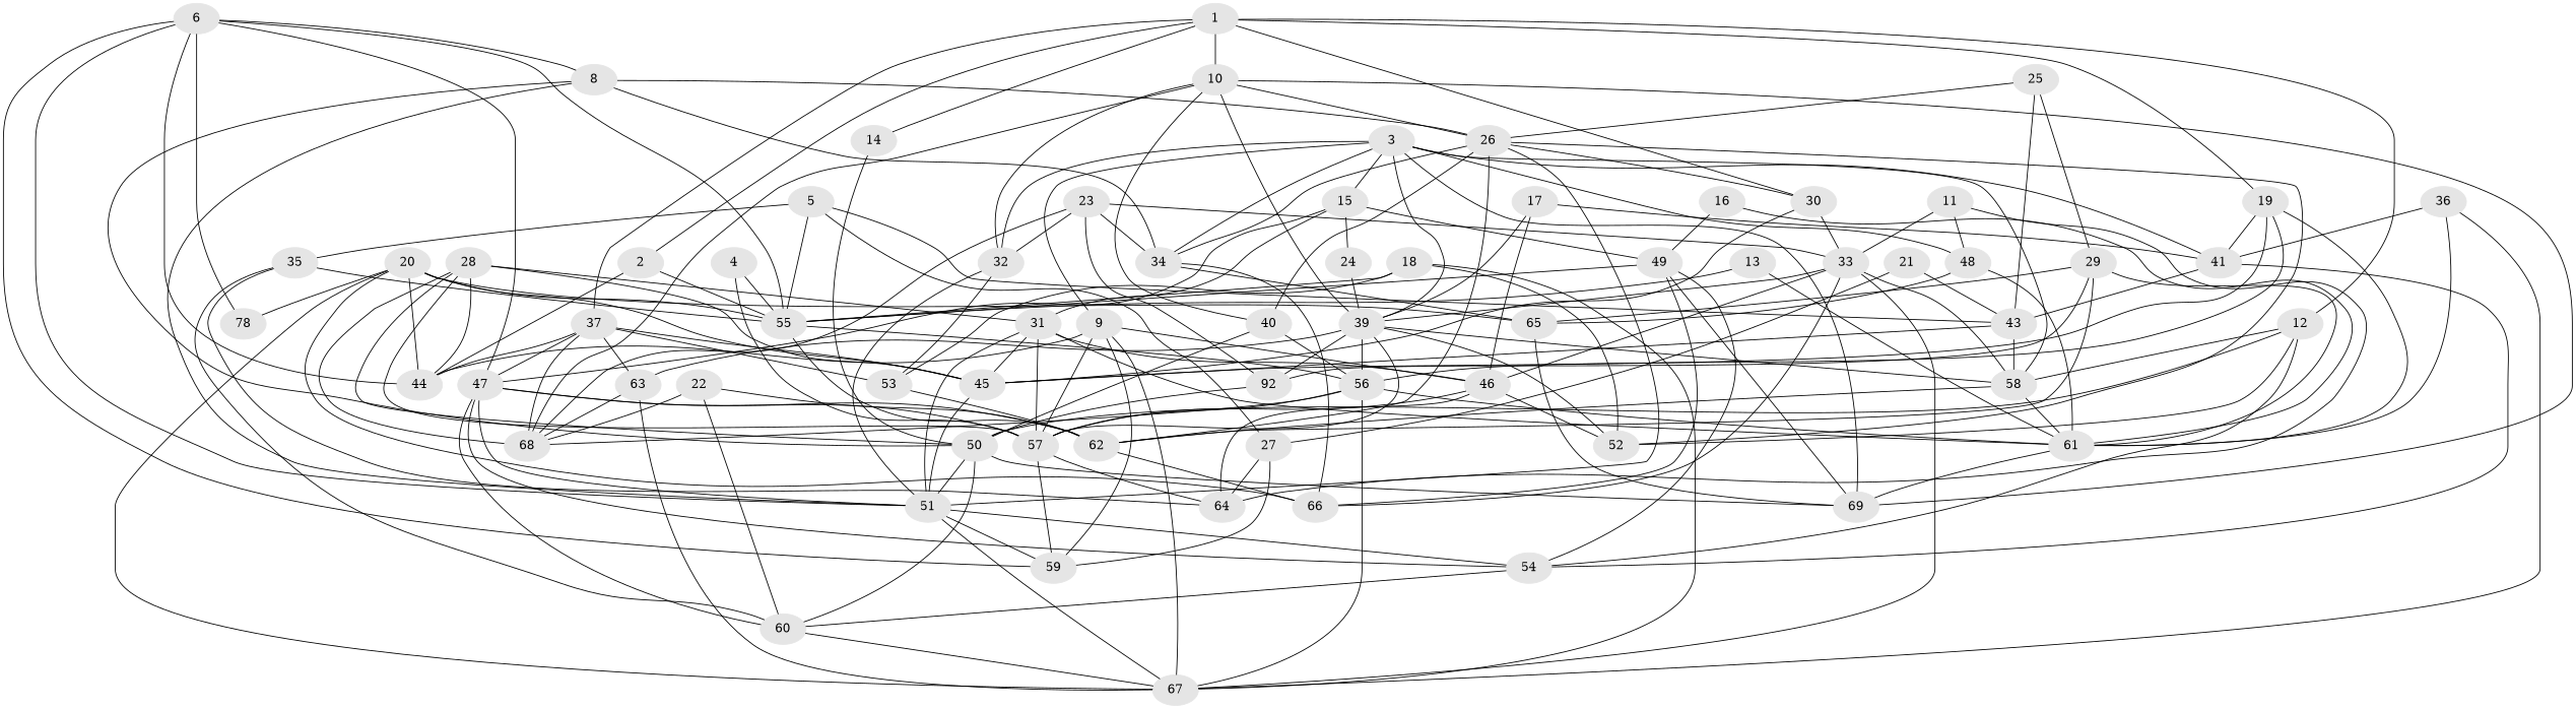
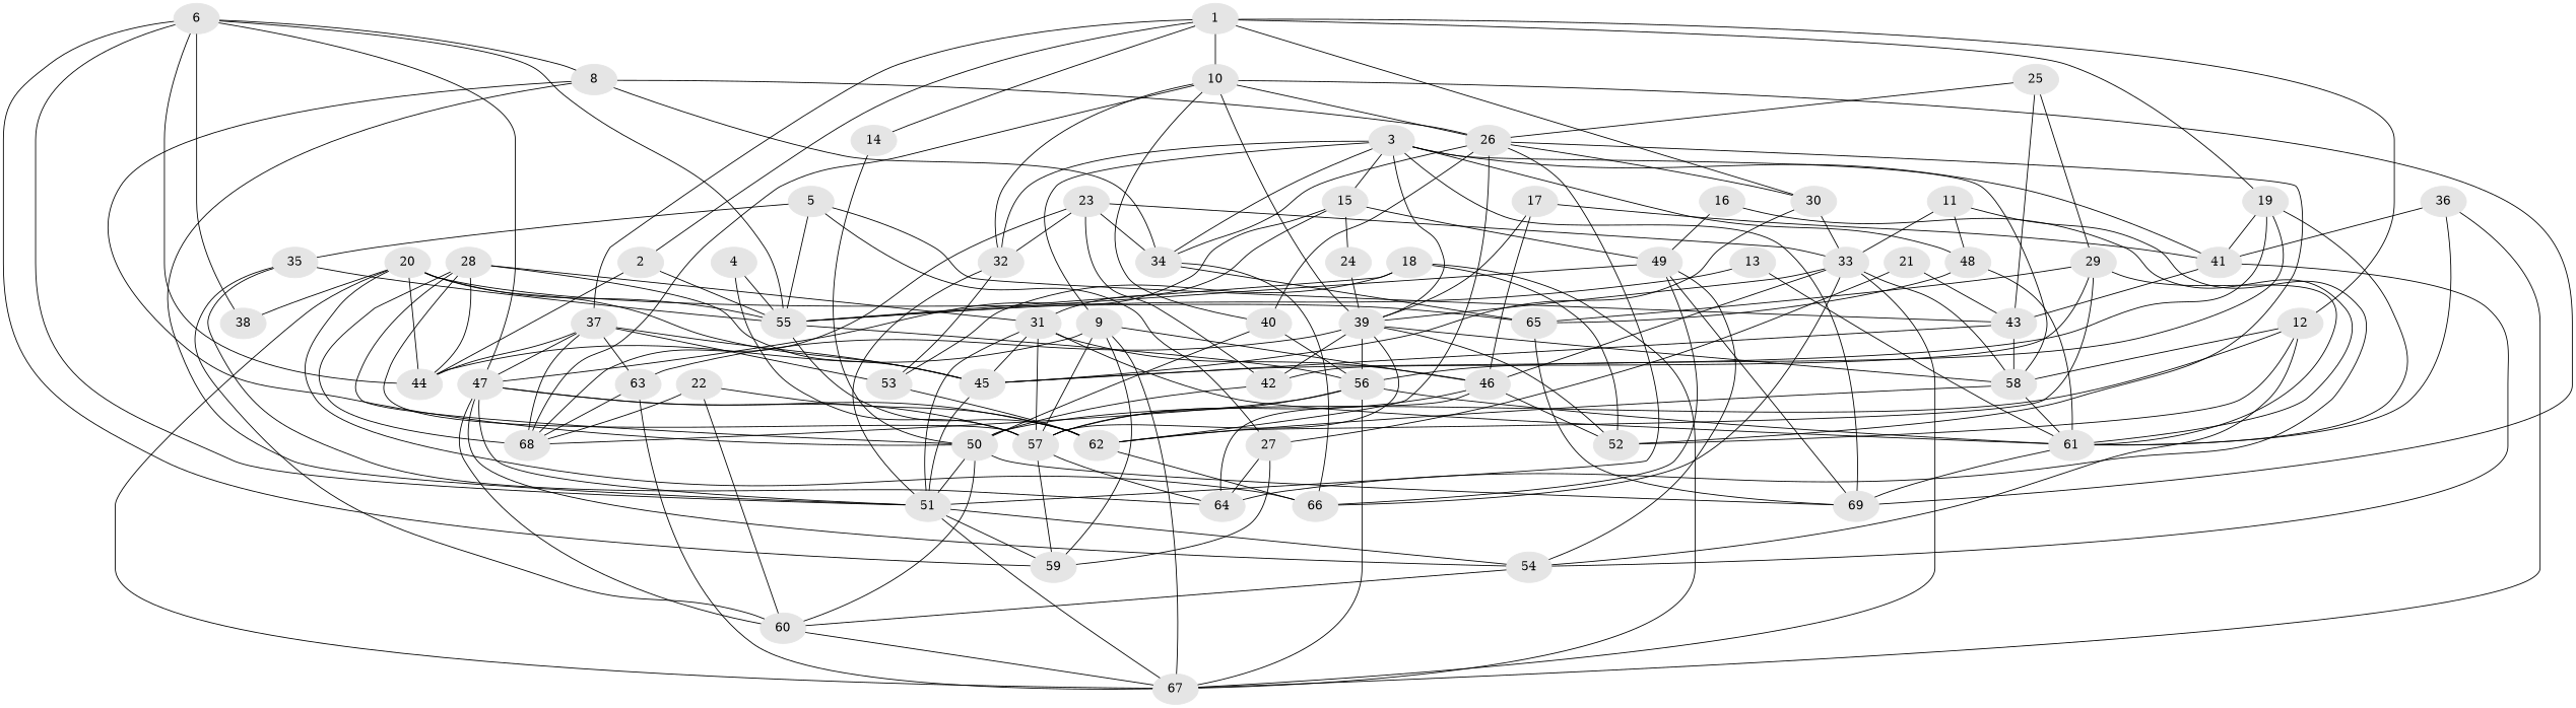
  graph {
    node [color=gray90 style=filled]
    edge [weight=1.0]
    1
    2
    10
    12
    14
    19
    30
    37
    44
    55
    32
    39
    69
    26
    40
    68
    58
    50
    52
    54
    41
    61
    45
    56
    33
    47
    53
    63
    62
    3
    9
    15
    34
    48
    57
    59
    46
    67
    24
    31
    49
    51
    65
    66
-   42 [label=92]
+   42
    43
    4
    64
    5
    27
    35
    60
    6
    8
-   38 [label=78]
+   38
    11
    13
    16
    17
    18
    20
    21
    22
    23
    25
    29
    28
    36
    1 -- 2
    1 -- 10
    1 -- 12
    1 -- 14
    1 -- 19
    1 -- 30
    1 -- 37
    2 -- 44
    2 -- 55
    10 -- 32
    10 -- 39
    10 -- 69
    10 -- 26
    10 -- 40
    10 -- 68
    12 -- 58
    12 -- 50
    12 -- 52
    12 -- 54
    14 -- 50
    19 -- 41
    19 -- 61
    19 -- 45
    19 -- 56
    30 -- 45
    30 -- 33
    37 -- 44
    37 -- 68
    37 -- 45
    37 -- 47
    37 -- 53
    37 -- 63
    55 -- 56
    55 -- 62
    32 -- 53
    32 -- 51
    39 -- 58
    39 -- 52
    39 -- 56
    39 -- 63
    39 -- 57
    39 -- 42
    26 -- 30
    26 -- 40
    26 -- 52
    26 -- 62 [weight=2.0]
    26 -- 34
    26 -- 51
    40 -- 50
    40 -- 56 [weight=2.0]
    58 -- 61
    58 -- 62
    50 -- 69
    50 -- 51
    50 -- 60
    54 -- 60
    41 -- 54
    41 -- 43
    61 -- 69
    45 -- 51 [weight=2.0]
    56 -- 68
    56 -- 61
    56 -- 57
    56 -- 67
    33 -- 39
    33 -- 58
    33 -- 46
    33 -- 67
    33 -- 66
    47 -- 54
    47 -- 62
    47 -- 57 [weight=3.0]
    47 -- 51
    47 -- 60
    53 -- 62
    63 -- 68
    63 -- 67
    62 -- 66
    3 -- 32
    3 -- 39
    3 -- 69
    3 -- 58
    3 -- 41
    3 -- 9
    3 -- 15
    3 -- 34
    3 -- 48
    9 -- 44
    9 -- 57
    9 -- 59
    9 -- 46
    9 -- 67
    15 -- 47
    15 -- 24
    15 -- 31
    15 -- 49
    34 -- 65
    34 -- 66
    48 -- 61
    48 -- 65
    57 -- 59
    57 -- 64
    46 -- 52
    46 -- 57
    46 -- 64
    24 -- 39 [weight=3.0]
    31 -- 61
    31 -- 45
    31 -- 57
    31 -- 46
    31 -- 51
    49 -- 55
    49 -- 69
    49 -- 54
    49 -- 66
    51 -- 54
    51 -- 59
    51 -- 67
    65 -- 69
    42 -- 50
    43 -- 58
    43 -- 45
    4 -- 55
    4 -- 57
    5 -- 55
    5 -- 43
    5 -- 27
    5 -- 35
    27 -- 59
    27 -- 64
    35 -- 55
    35 -- 64
    35 -- 60
    60 -- 67
    6 -- 44
    6 -- 55
    6 -- 47
    6 -- 59
    6 -- 51
    6 -- 8
    6 -- 38
    8 -- 26
    8 -- 50
    8 -- 34
    8 -- 51
    11 -- 33
    11 -- 48
    11 -- 64
    13 -- 55
    13 -- 61
    16 -- 61
    16 -- 49
    17 -- 39
    17 -- 41
    17 -- 46
    18 -- 55
    18 -- 52
    18 -- 53
    18 -- 67
    20 -- 44
    20 -- 55
    20 -- 45
    20 -- 67
    20 -- 65
    20 -- 66
    20 -- 38
    21 -- 43
    21 -- 27
    22 -- 68
    22 -- 62
    22 -- 60
    23 -- 32
    23 -- 68
    23 -- 33
    23 -- 34
    23 -- 42
    25 -- 26
    25 -- 43
    25 -- 29
    29 -- 61
    29 -- 62
    29 -- 65
    29 -- 42
    28 -- 44
    28 -- 68
    28 -- 50
    28 -- 45
    28 -- 57
    28 -- 31
    36 -- 41
    36 -- 61
    36 -- 67
  }
